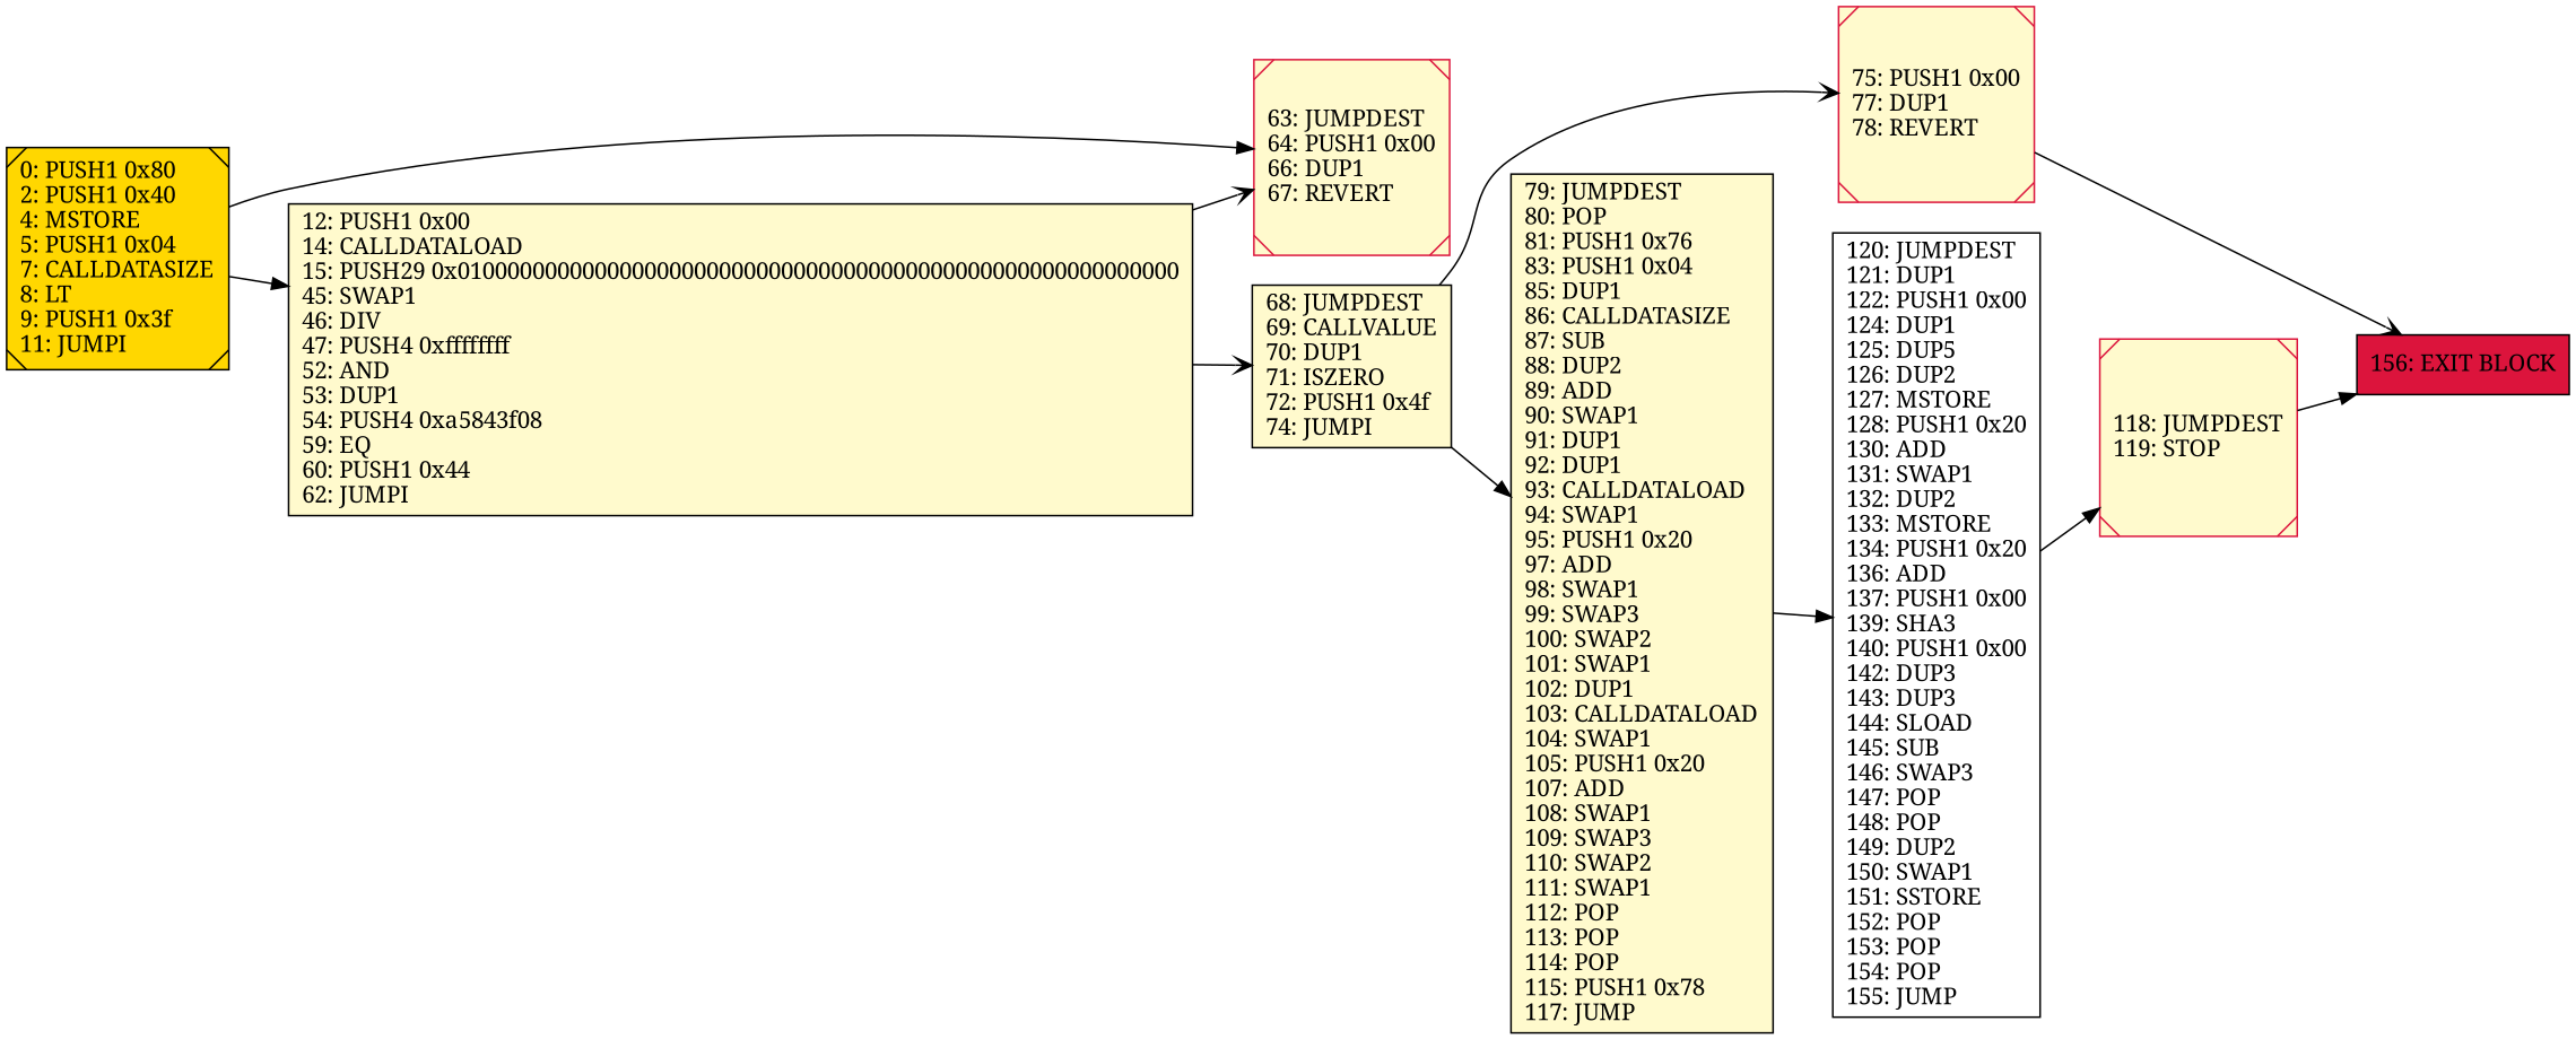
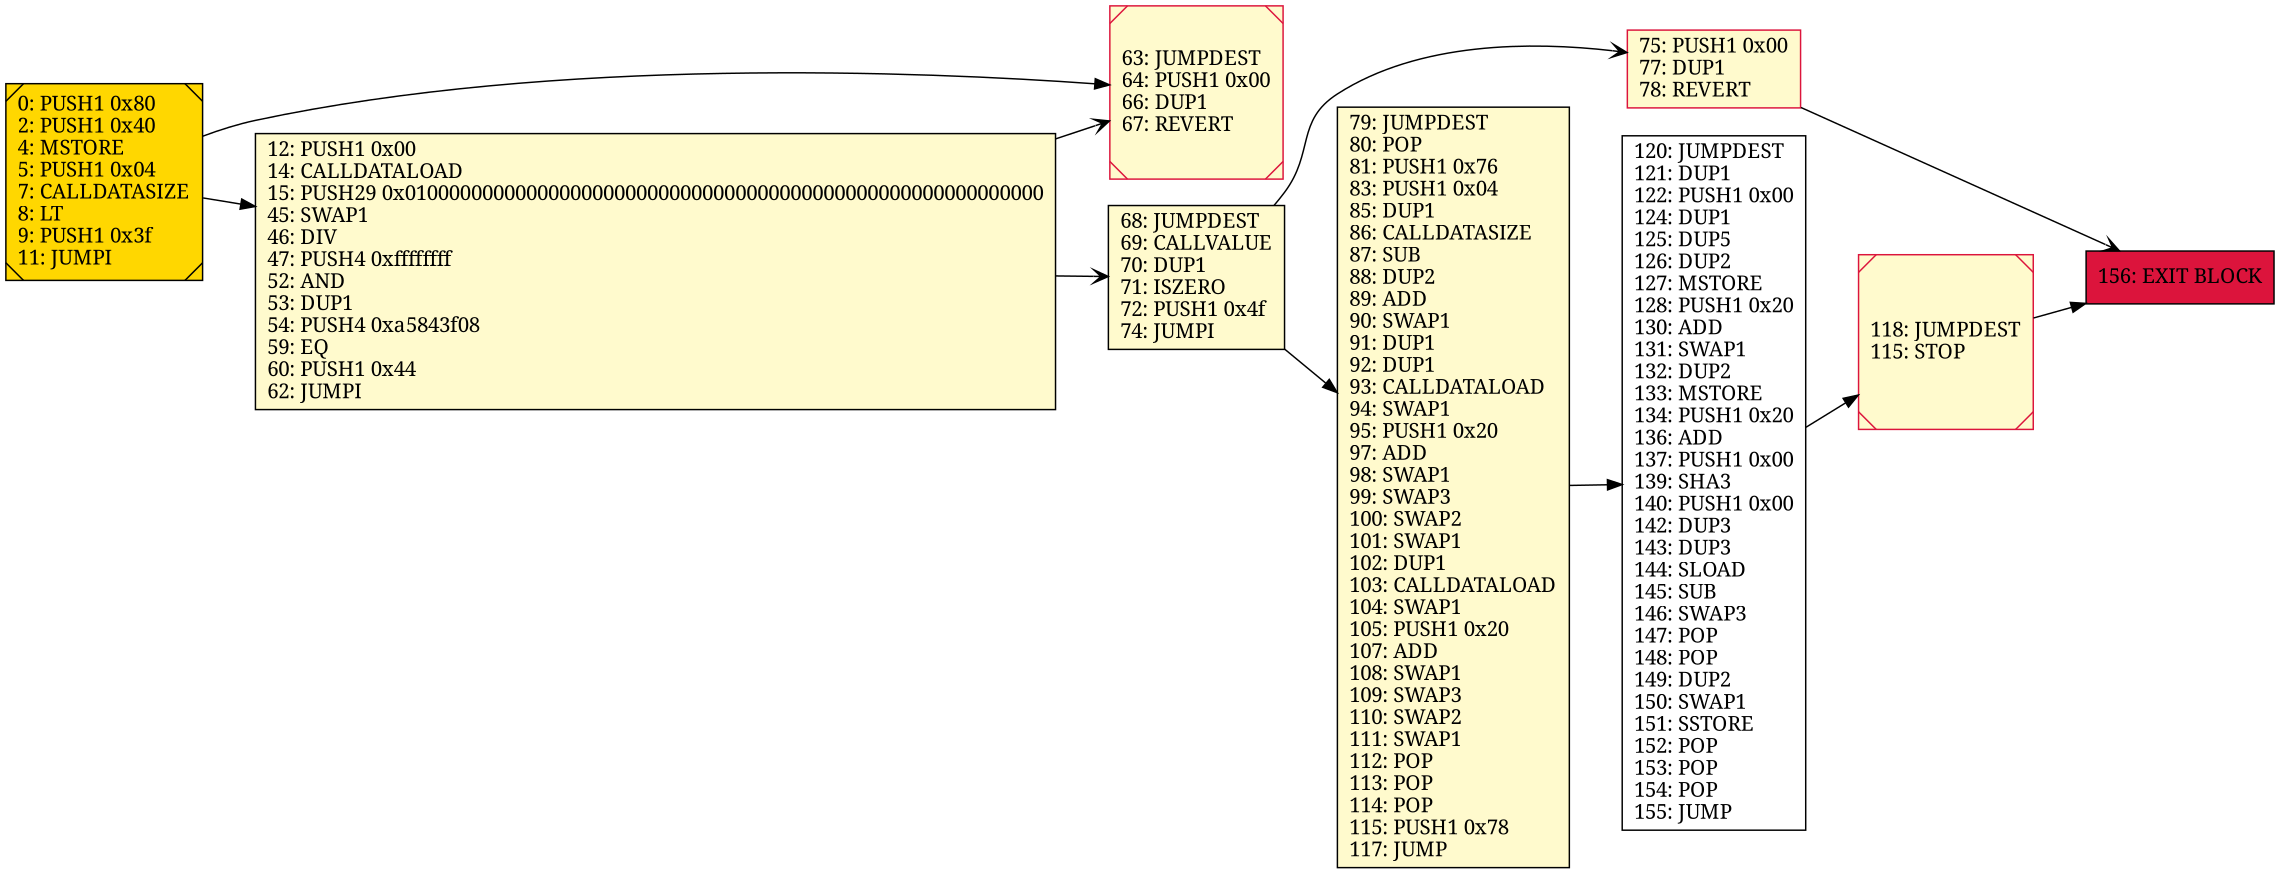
  digraph {
    fontname="Noto Serif"
    rankdir=LR
    node [color=black fillcolor=lemonchiffon fontcolor=black fontname="Noto Serif" shape=box style=filled]
    edge [arrowhead=normal fontname="Noto Serif"]
    n1 [fillcolor=gold label="0: PUSH1 0x80\l2: PUSH1 0x40\l4: MSTORE\l5: PUSH1 0x04\l7: CALLDATASIZE\l8: LT\l9: PUSH1 0x3f\l11: JUMPI\l" shape=Msquare]
    n2 [label="12: PUSH1 0x00\l14: CALLDATALOAD\l15: PUSH29 0x0100000000000000000000000000000000000000000000000000000000\l45: SWAP1\l46: DIV\l47: PUSH4 0xffffffff\l52: AND\l53: DUP1\l54: PUSH4 0xa5843f08\l59: EQ\l60: PUSH1 0x44\l62: JUMPI\l"]
    n3 [color=crimson label="63: JUMPDEST\l64: PUSH1 0x00\l66: DUP1\l67: REVERT\l" shape=Msquare]
    n4 [label="68: JUMPDEST\l69: CALLVALUE\l70: DUP1\l71: ISZERO\l72: PUSH1 0x4f\l74: JUMPI\l"]
-   n5 [color=crimson label="118: JUMPDEST\l119: STOP\l" shape=Msquare]
+   n5 [color=crimson label="118: JUMPDEST\l115: STOP\l" shape=Msquare]
    n6 [fillcolor=crimson label="156: EXIT BLOCK\l"]
-   n7 [color=crimson label="75: PUSH1 0x00\l77: DUP1\l78: REVERT\l" shape=Msquare]
+   n7 [color=crimson label="75: PUSH1 0x00\l77: DUP1\l78: REVERT\l"]
    n8 [label="79: JUMPDEST\l80: POP\l81: PUSH1 0x76\l83: PUSH1 0x04\l85: DUP1\l86: CALLDATASIZE\l87: SUB\l88: DUP2\l89: ADD\l90: SWAP1\l91: DUP1\l92: DUP1\l93: CALLDATALOAD\l94: SWAP1\l95: PUSH1 0x20\l97: ADD\l98: SWAP1\l99: SWAP3\l100: SWAP2\l101: SWAP1\l102: DUP1\l103: CALLDATALOAD\l104: SWAP1\l105: PUSH1 0x20\l107: ADD\l108: SWAP1\l109: SWAP3\l110: SWAP2\l111: SWAP1\l112: POP\l113: POP\l114: POP\l115: PUSH1 0x78\l117: JUMP\l"]
    n9 [fillcolor=white label="120: JUMPDEST\l121: DUP1\l122: PUSH1 0x00\l124: DUP1\l125: DUP5\l126: DUP2\l127: MSTORE\l128: PUSH1 0x20\l130: ADD\l131: SWAP1\l132: DUP2\l133: MSTORE\l134: PUSH1 0x20\l136: ADD\l137: PUSH1 0x00\l139: SHA3\l140: PUSH1 0x00\l142: DUP3\l143: DUP3\l144: SLOAD\l145: SUB\l146: SWAP3\l147: POP\l148: POP\l149: DUP2\l150: SWAP1\l151: SSTORE\l152: POP\l153: POP\l154: POP\l155: JUMP\l"]
    n1 -> n2
    n1 -> n3
    n2 -> n3 [arrowhead=vee]
    n2 -> n4 [arrowhead=vee]
    n4 -> n7 [arrowhead=vee]
    n4 -> n8
    n5 -> n6
    n7 -> n6 [arrowhead=vee]
    n8 -> n9
    n9 -> n5
  }
